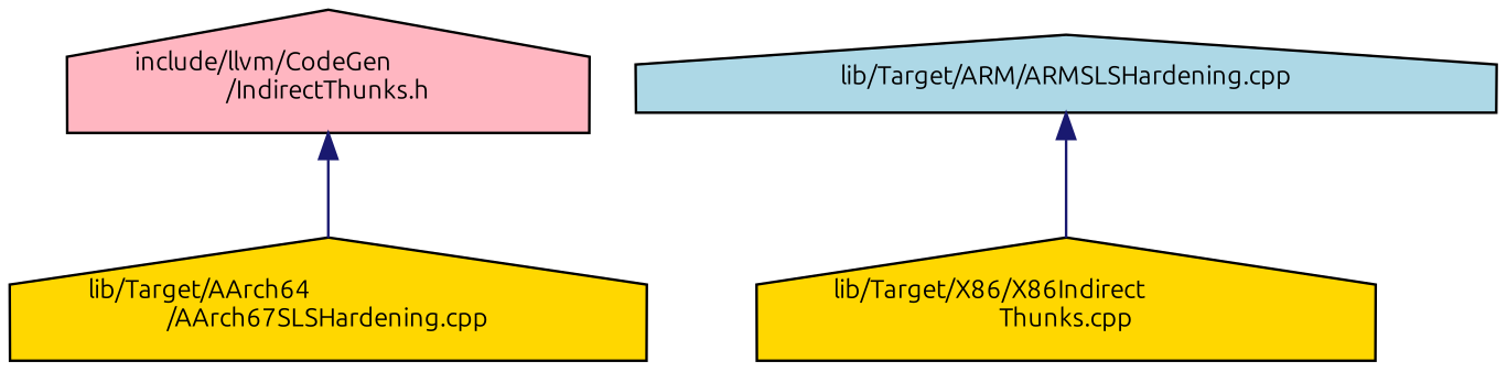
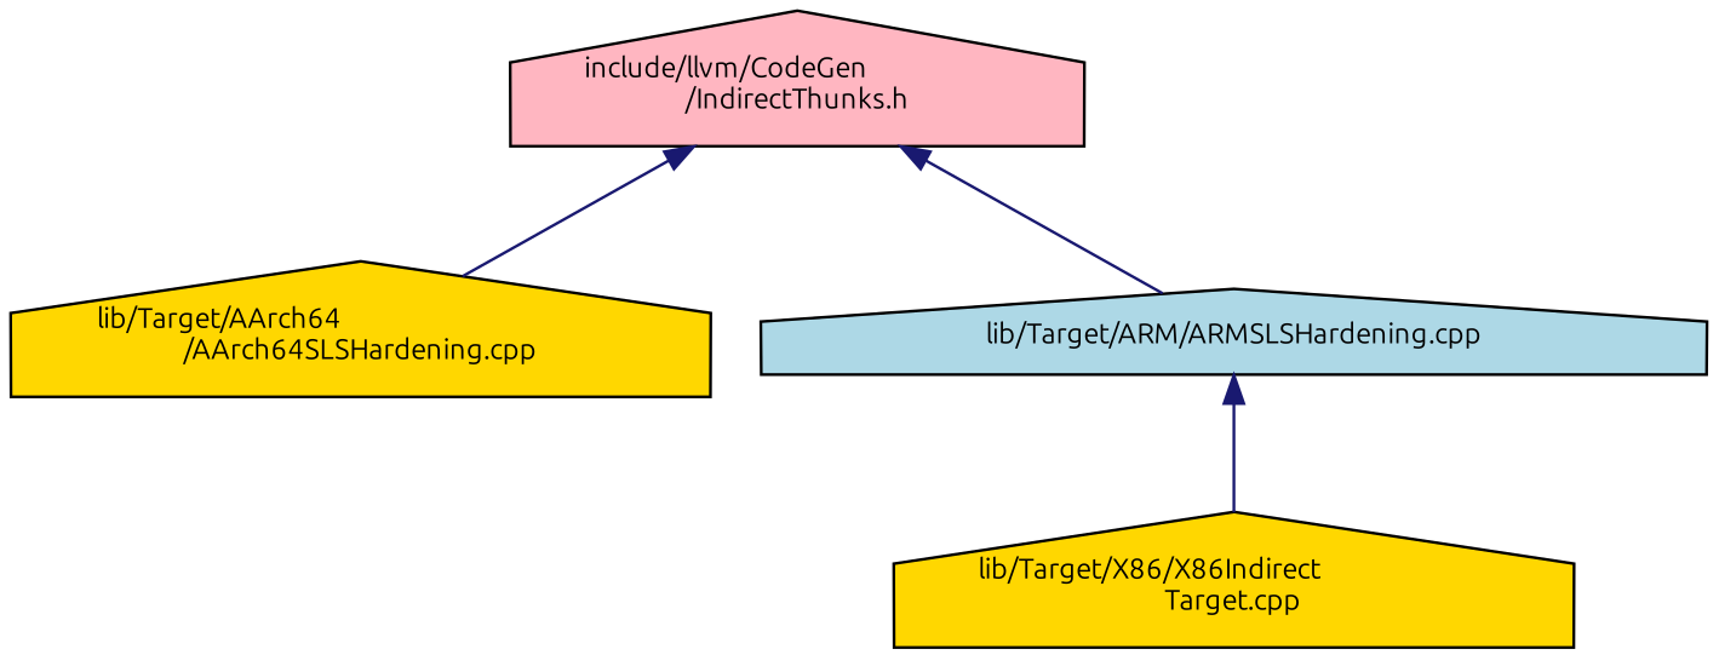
  digraph {
    fontname=Ubuntu
    node [color=black fillcolor=gold fontname=Ubuntu fontsize=10 shape=house style=filled]
    edge [color=midnightblue dir=back fontname=Ubuntu fontsize=10 labelfontname=Helvetica labelfontsize=10 style=solid]
    n1 [fillcolor=lightpink fontcolor=black height=0.2 label="include/llvm/CodeGen\l/IndirectThunks.h" width=0.4]
-   n2 [height=0.2 label="lib/Target/AArch64\l/AArch67SLSHardening.cpp" width=0.4]
+   n2 [height=0.2 label="lib/Target/AArch64\l/AArch64SLSHardening.cpp" width=0.4]
    n3 [fillcolor=lightblue height=0.2 label="lib/Target/ARM/ARMSLSHardening.cpp" width=0.4]
-   n4 [height=0.2 label="lib/Target/X86/X86Indirect\lThunks.cpp" width=0.4]
+   n4 [height=0.2 label="lib/Target/X86/X86Indirect\lTarget.cpp" width=0.4]
    n1 -> n2
+   n1 -> n3
    n3 -> n4
  }
